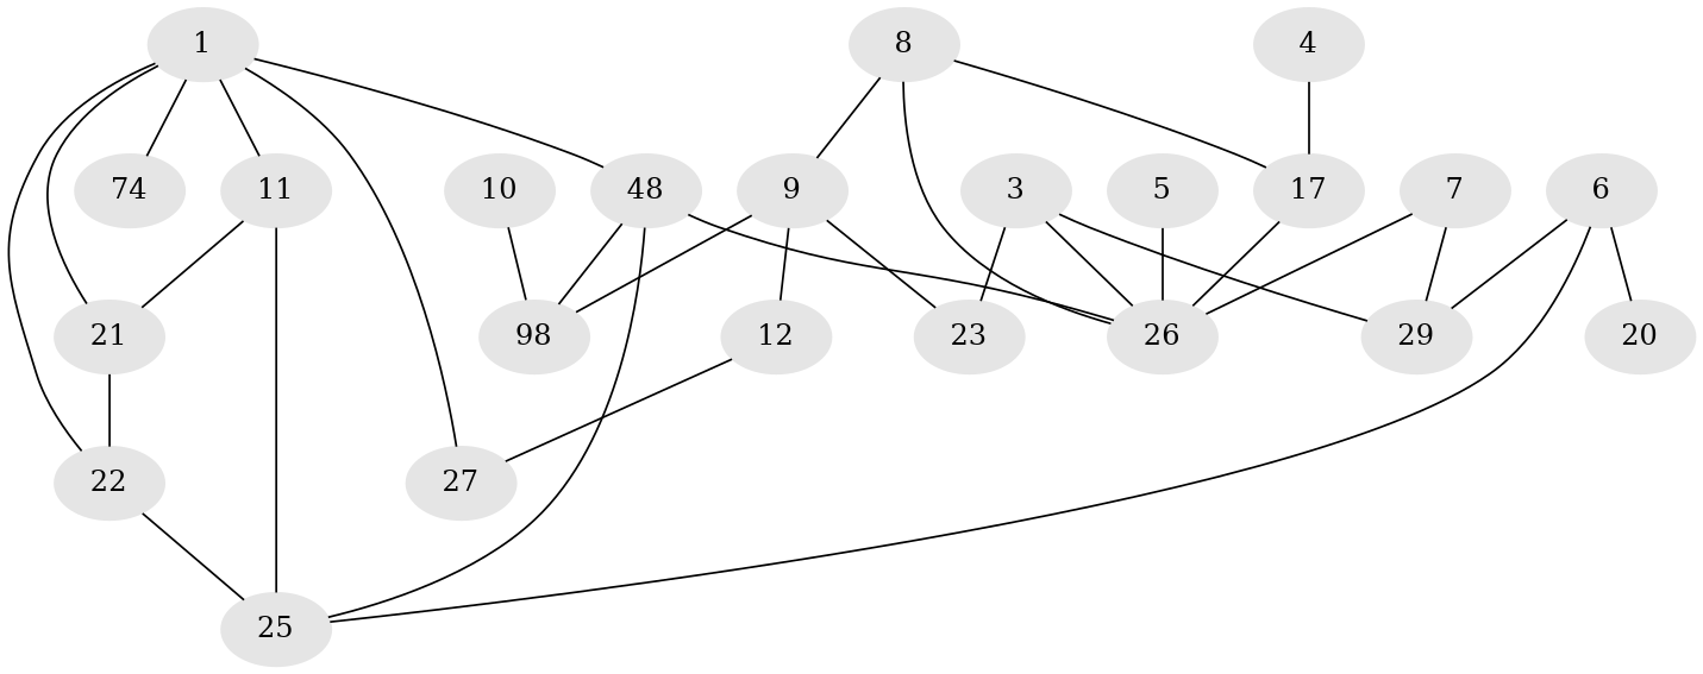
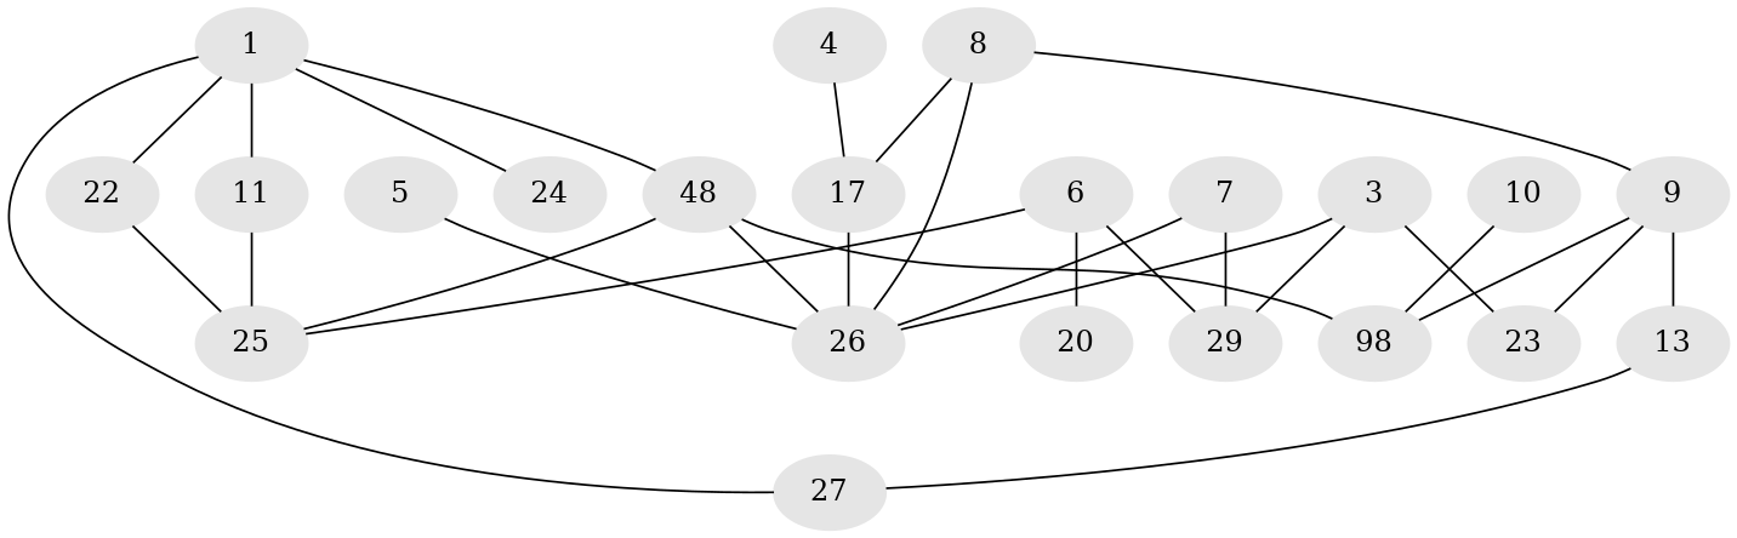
  graph {
    node [color=gray90 style=filled]
    edge [weight=1.0]
    1
    11
    n3 [label=48]
-   21
    22
-   24 [label=74]
+   24
    27
    25
-   12
+   12 [label=13]
    26
    n11 [label=98]
    3
    23
    29
    4
    17
    5
    6
    20
    7
    9
    8
    10
    1 -- 11
    1 -- n3
-   1 -- 21
    1 -- 22
    1 -- 24
    1 -- 27
-   11 -- 21
    11 -- 25 [weight=2.0]
    n3 -- 25
    n3 -- 26
    n3 -- n11
-   21 -- 22
    22 -- 25
    12 -- 27
    3 -- 26
    3 -- 23
    3 -- 29
    4 -- 17
    17 -- 26
    5 -- 26 [weight=2.0]
    6 -- 25
    6 -- 29
    6 -- 20
    7 -- 26
    7 -- 29
    9 -- 12
    9 -- n11
    9 -- 23
    8 -- 26
    8 -- 17
    8 -- 9
    10 -- n11
  }
